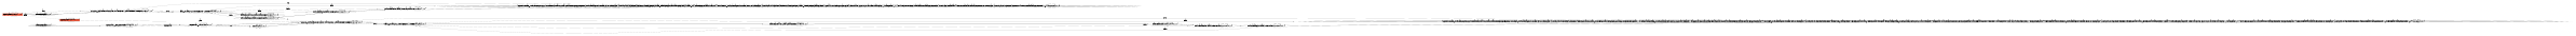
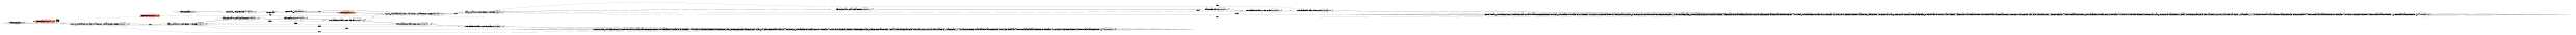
  digraph {
    rankdir=LR
    node [fillcolor=white shape=ellipse style=filled]
    edge [style=bold]
+   n1 [label="fkTable.setHeaderVisible(true)@@@6@@@['1', '1', '0']"]
    n2 [label="UIUtils.createTableColumn(fkTable,SWT.LEFT,\"Target Table\")@@@7@@@['1', '1', '0']"]
    n3 [label="Group group = UIUtils.createControlGroup(parent,\"Virtual Unique Keys\",1,GridData.FILL_BOTH,SWT.DEFAULT)@@@7@@@['0', '0', '1']"]
    n4 [label="UIUtils.createTableColumn(fkTable,SWT.LEFT,\"Columns\")@@@8@@@['1', '1', '0']"]
    n5 [label="uniqueConstraint = vEntity.getBestIdentifier()@@@3@@@['0', '0', '1']"]
    n6 [label="uniqueConstraint == null@@@4@@@['0', '0', '1']" shape=diamond]
-   n7 [label="return@@@5@@@['0', '0', '1']"]
+   n7 [fillcolor=tomato label="return@@@5@@@['0', '0', '1']"]
    n8 [label="Group group = UIUtils.createControlGroup(parent,\"Virtual Foreign Keys\",1,GridData.FILL_BOTH,SWT.DEFAULT)@@@3@@@['1', '1', '0']"]
    n9 [fillcolor=lightgray label="{Composite buttonsPanel = UIUtils.createComposite(group,2)buttonsPanel.setLayoutData(new GridData(GridData.HORIZONTAL_ALIGN_BEGINNING))UIUtils.createDialogButton(buttonsPanel,\"Add\",new SelectionAdapter(){@Override public void widgetSelected(SelectionEvent e){DBVEntityForeignKey virtualFK = EditForeignKeyPage.createVirtualForeignKey(vEntity)if (virtualFK != null) {createForeignKeyItem(fkTable,virtualFK,true)}}})Button btnRemove = UIUtils.createDialogButton(buttonsPanel,\"Remove\",new SelectionAdapter(){@Override public void widgetSelected(SelectionEvent e){DBVEntityForeignKey virtualFK = (DBVEntityForeignKey)fkTable.getSelection()(0(.getData()if (!UIUtils.confirmAction(parent.getShell(),\"Delete virtual FK\",\"Are you sure you want to delete virtual foreign key '\" + virtualFK.getName() + \"'?\")) {return}vEntity.removeForeignKey(virtualFK)fkTable.remove(fkTable.getSelectionIndices())((Button)e.widget).setEnabled(false)}})btnRemove.setEnabled(false)fkTable.addSelectionListener(new SelectionAdapter(){@Override public void widgetSelected(SelectionEvent e){btnRemove.setEnabled(fkTable.getSelectionIndex() >= 0)}})}@@@10@@@['1', '1', '0']"]
    n10 [label="fkTable = new Table(group,SWT.FULL_SELECTION | SWT.BORDER)@@@4@@@['1', '1', '0']"]
    n11 [fillcolor=tomato label="Composite parent@@@2@@@['1', '1', '0']" shape=box]
    n12 [fillcolor=tomato label="Composite parent@@@2@@@['0', '0', '1']" shape=box]
    n13 [label="ukTable = new Table(group,SWT.FULL_SELECTION | SWT.BORDER)@@@8@@@['0', '0', '1']"]
    n14 [fillcolor=lightgray label="{Composite buttonsPanel = UIUtils.createComposite(group,3)buttonsPanel.setLayoutData(new GridData(GridData.HORIZONTAL_ALIGN_BEGINNING))Button btnAdd = UIUtils.createDialogButton(buttonsPanel,\"Add\",new SelectionAdapter(){@Override public void widgetSelected(SelectionEvent e){DBVEntityConstraint newConstraint = new DBVEntityConstraint(vEntity,DBSEntityConstraintType.VIRTUAL_KEY,vEntity.getName() + \"_uk\")EditConstraintPage editPage = new EditConstraintPage(\"Edit unique key\",newConstraint)if (editPage.edit()) {changeConstraint(newConstraint,editPage)vEntity.addConstraint(newConstraint)createUniqueKeyItem(ukTable,newConstraint)vEntity.persistConfiguration()}}})Button btnEdit = UIUtils.createDialogButton(buttonsPanel,\"Edit\",new SelectionAdapter(){@Override public void widgetSelected(SelectionEvent e){TableItem ukItem = ukTable.getSelection()(0(DBVEntityConstraint virtualUK = (DBVEntityConstraint)ukItem.getData()EditConstraintPage editPage = new EditConstraintPage(\"Edit unique key\",virtualUK)if (editPage.edit()) {changeConstraint(virtualUK,editPage)ukItem.setText(0,DBUtils.getObjectFullName(virtualUK,DBPEvaluationContext.UI))ukItem.setText(1,virtualUK.getAttributes().stream().map(null).collect(Collectors.joining(\",\")))vEntity.persistConfiguration()}}})btnEdit.setEnabled(false)Button btnRemove = UIUtils.createDialogButton(buttonsPanel,\"Remove\",new SelectionAdapter(){@Override public void widgetSelected(SelectionEvent e){DBVEntityConstraint virtualUK = (DBVEntityConstraint)ukTable.getSelection()(0(.getData()if (!UIUtils.confirmAction(parent.getShell(),\"Delete virtual unique key\",\"Are you sure you want to delete virtual unique key '\" + virtualUK.getName() + \"'?\")) {return}vEntity.removeConstraint(virtualUK)ukTable.remove(ukTable.getSelectionIndices())vEntity.persistConfiguration()}})btnRemove.setEnabled(false)ukTable.addSelectionListener(new SelectionAdapter(){@Override public void widgetSelected(SelectionEvent e){btnRemove.setEnabled(ukTable.getSelectionIndex() >= 0)btnEdit.setEnabled(ukTable.getSelectionIndex() >= 0)}})}@@@13@@@['0', '0', '1']"]
    n15 [label="UIUtils.createTableColumn(ukTable,SWT.LEFT,\"Columns\")@@@12@@@['0', '0', '1']"]
    n16 [label="ukTable.setLayoutData(new GridData(GridData.FILL_BOTH))@@@9@@@['0', '0', '1']"]
    n17 [label="UIUtils.createTableColumn(ukTable,SWT.LEFT,\"Key name\")@@@11@@@['0', '0', '1']"]
    n18 [label="ukTable.setHeaderVisible(true)@@@10@@@['0', '0', '1']"]
    n19 [label="UIUtils.createTableColumn(fkTable,SWT.LEFT,\"Target Datasource\")@@@9@@@['1', '1', '0']"]
    n20 [label="fkTable.setLayoutData(new GridData(GridData.FILL_BOTH))@@@5@@@['1', '1', '0']"]
    n21 [fillcolor=lightgray label="createUniqueKeysPage['0', '0', '1']" shape=diamond]
    n22 [fillcolor=lightgray label="createForeignKeysPage['0', '1', '0']" shape=diamond]
+   n1 -> n2
    n2 -> n3 [label=0 style=dashed]
    n2 -> n4
    n3 -> n13 [label=group style=solid]
    n3 -> n13
    n3 -> n14 [label=group style=solid]
    n4 -> n19
    n5 -> n6
    n5 -> n6 [label=uniqueConstraint style=solid]
    n6 -> n3
    n6 -> n7
    n6 -> n7 [label=true style=dotted]
    n7 -> n3
    n8 -> n9 [label=group style=solid]
    n8 -> n10
    n8 -> n10 [label=group style=solid]
    n10 -> n2 [label=fkTable style=solid]
    n10 -> n4 [label=fkTable style=solid]
    n10 -> n9 [label=fkTable style=solid]
    n10 -> n19 [label=fkTable style=solid]
    n10 -> n20
    n11 -> n8 [label=parent style=solid]
    n11 -> n12 [label=fkTable style=dashed]
    n12 -> n3 [label=parent style=solid]
    n13 -> n14 [label=ukTable style=solid]
    n13 -> n15 [label=ukTable style=solid]
    n13 -> n16
    n13 -> n17 [label=ukTable style=solid]
    n15 -> n14
    n16 -> n18
    n17 -> n15
    n18 -> n17
    n19 -> n9
+   n20 -> n1
    n21 -> n5
    n22 -> n8
-   n11 -> n22 [label=true style=dotted]
+   n22 -> n11 [label=true style=dotted]
  }
